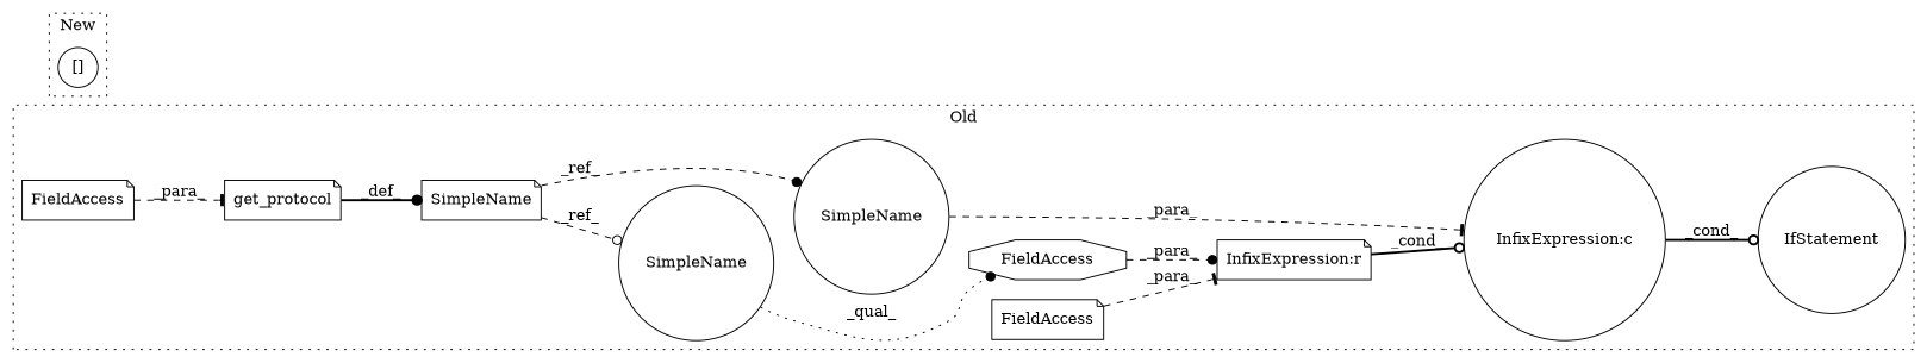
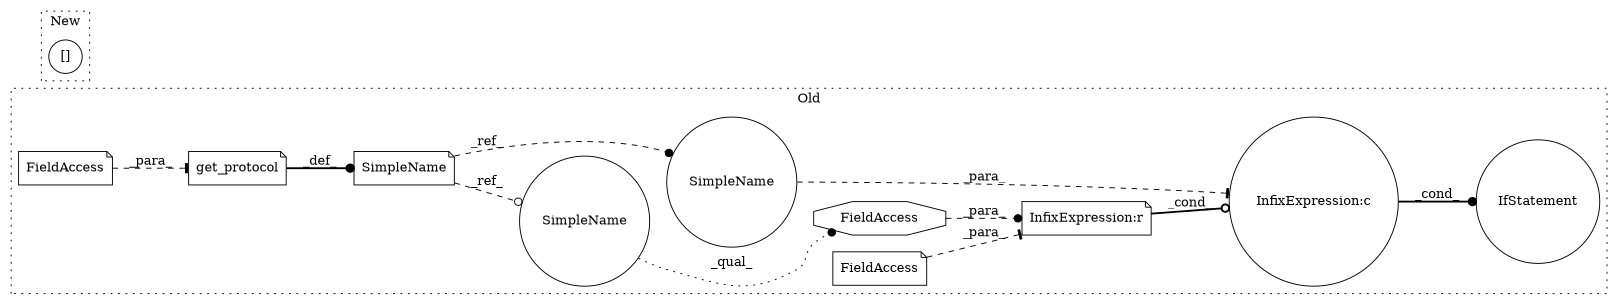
  digraph {
    rankdir=LR
    node [a=22 l=4 s=4486 shape=note]
    edge [arrowhead=dot style=dashed]
    n1 [a=32 l="13,1" label=get_protocol s="4427,4466"]
    n2 [l=26 label=FieldAccess s=4440]
    n3 [a=25 l="4,2" label=IfStatement s="4473,4532" shape=circle]
    n4 [a=27 label="InfixExpression:c" s=4481 shape=circle]
    n5 [a=27 label="InfixExpression:r" s=4496]
    n6 [a=42 label=SimpleName s=4412]
    n7 [l=10 label=FieldAccess shape=octagon]
    n8 [l=31 label=FieldAccess s=4500]
    n9 [a=42 label=SimpleName shape=circle]
    n10 [a=42 label=SimpleName s=4477 shape=circle]
    n11 [a=2 l="22,1" label="[]" s="4055,4093" shape=circle]
    subgraph cluster_1 {
      label=Old
      style=dotted
      n1
      n2
      n3
      n4
      n5
      n6
      n7
      n8
      n9
      n10
    }
    subgraph cluster_2 {
      label=New
      style=dotted
      n11
    }
    n1 -> n6 [label=_def_ style=bold]
    n2 -> n1 [arrowhead=tee label=_para_]
-   n4 -> n3 [arrowhead=odot label=_cond_ style=bold]
+   n4 -> n3 [label=_cond_ style=bold]
    n5 -> n4 [arrowhead=odot label=_cond_ style=bold]
    n6 -> n9 [arrowhead=odot label=_ref_]
    n6 -> n10 [label=_ref_]
    n7 -> n5 [label=_para_]
    n8 -> n5 [arrowhead=tee label=_para_]
    n9 -> n7 [label=_qual_ style=dotted]
    n10 -> n4 [arrowhead=tee label=_para_]
  }
